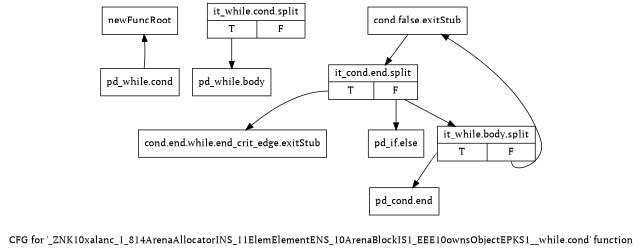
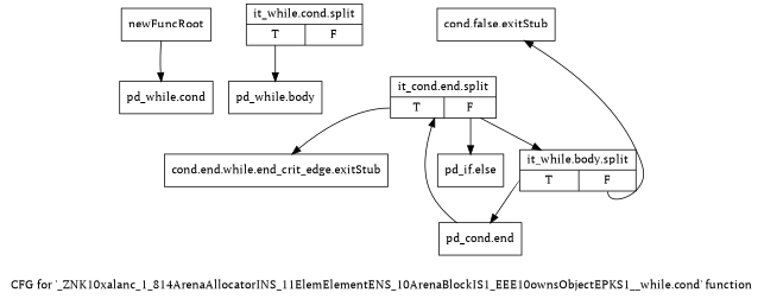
  digraph {
    fontname="PT Serif"
    label="CFG for '_ZNK10xalanc_1_814ArenaAllocatorINS_11ElemElementENS_10ArenaBlockIS1_EEE10ownsObjectEPKS1__while.cond' function"
    node [fontname="PT Serif" shape=record]
    edge [fontname="PT Serif"]
    n1 [label="{newFuncRoot}"]
    n2 [label="{pd_while.cond}"]
    n3 [label="{it_while.cond.split|{<s0>T|<s1>F}}"]
    n4 [label="{pd_while.body}"]
    n5 [label="{cond.false.exitStub}"]
    n6 [label="{cond.end.while.end_crit_edge.exitStub}"]
    n7 [label="{it_while.body.split|{<s0>T|<s1>F}}"]
    n8 [label="{pd_cond.end}"]
    n9 [label="{it_cond.end.split|{<s0>T|<s1>F}}"]
    n10 [label="{pd_if.else}"]
-   n2 -> n1
+   n1 -> n2
    n3 -> n4 [tailport=s0]
    n7 -> n5 [tailport=s1]
    n7 -> n8 [tailport=s0]
-   n5 -> n9
+   n8 -> n9
    n9 -> n6 [tailport=s0]
    n9 -> n7
    n9 -> n10 [tailport=s1]
  }
